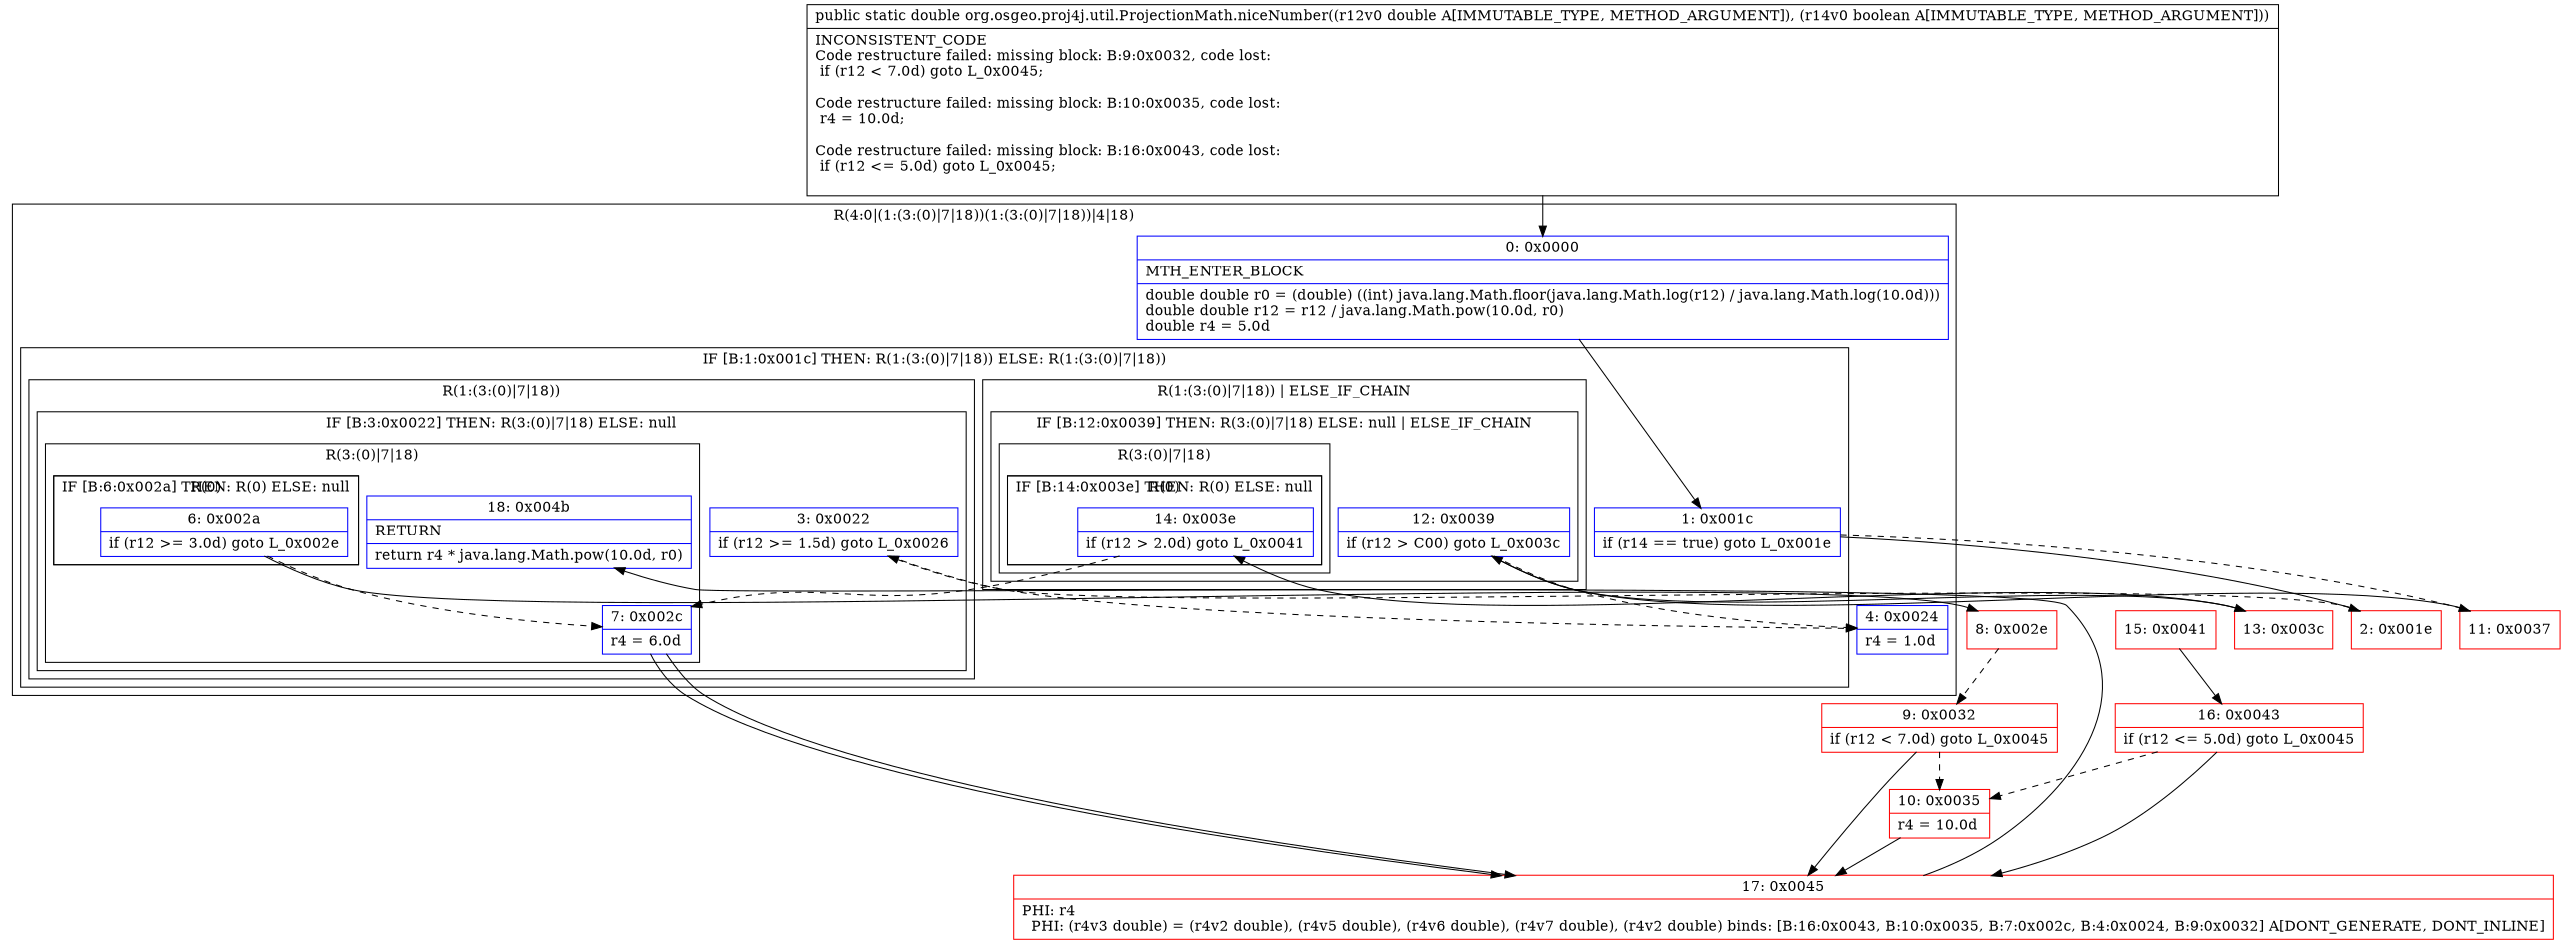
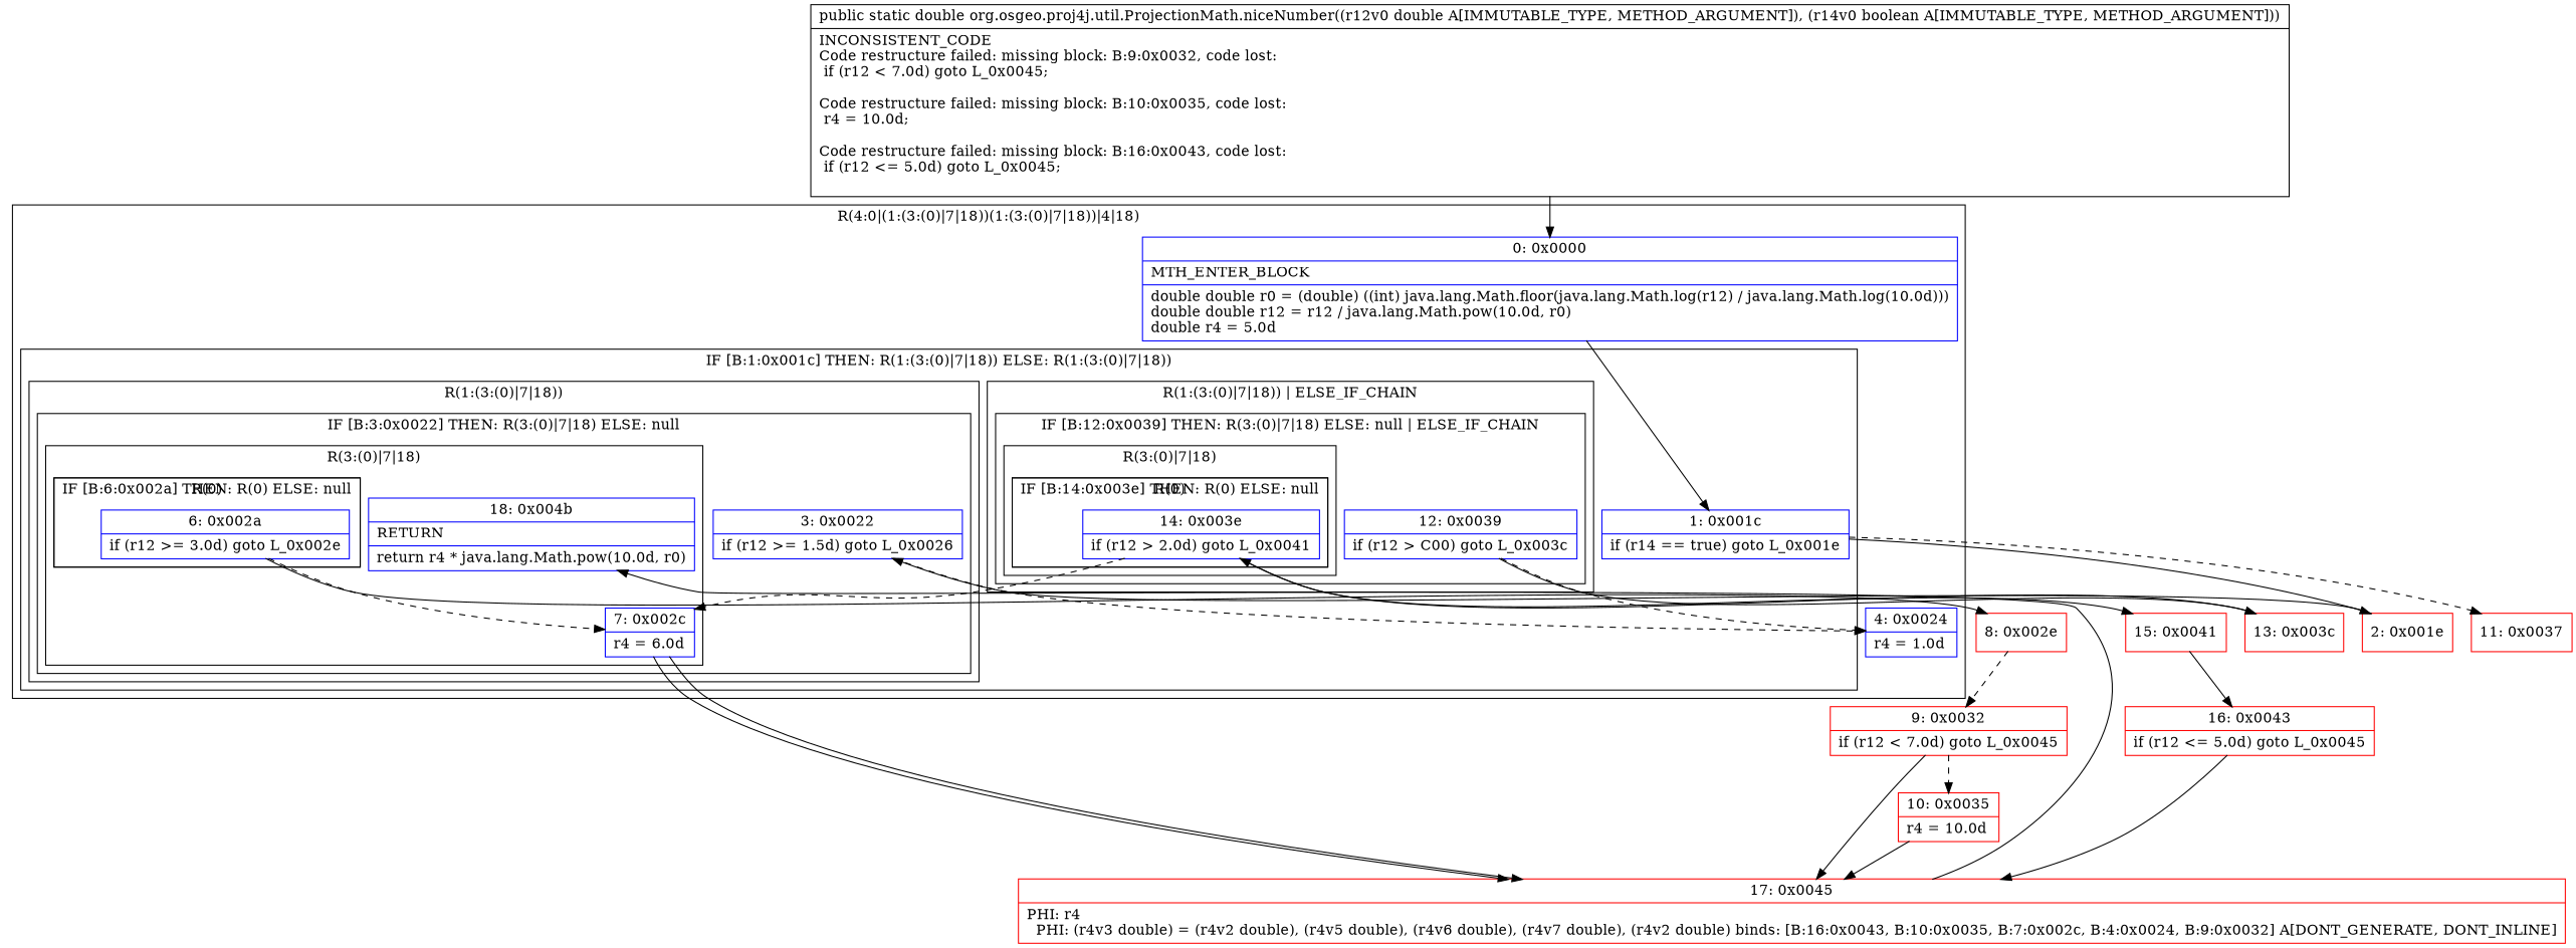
  digraph {
    node [color=blue shape=record]
    n1 [label="{6\:\ 0x002a|if (r12 \>= 3.0d) goto L_0x002e\l}"]
    n2 [label="{7\:\ 0x002c|r4 = 6.0d\l}"]
    n3 [label="{18\:\ 0x004b|RETURN\l|return r4 * java.lang.Math.pow(10.0d, r0)\l}"]
    n4 [label="{3\:\ 0x0022|if (r12 \>= 1.5d) goto L_0x0026\l}"]
    n5 [label="{14\:\ 0x003e|if (r12 \> 2.0d) goto L_0x0041\l}"]
    n6 [label="{12\:\ 0x0039|if (r12 \> C00) goto L_0x003c\l}"]
    n7 [label="{1\:\ 0x001c|if (r14 == true) goto L_0x001e\l}"]
    n8 [label="{0\:\ 0x0000|MTH_ENTER_BLOCK\l|double double r0 = (double) ((int) java.lang.Math.floor(java.lang.Math.log(r12) \/ java.lang.Math.log(10.0d)))\ldouble double r12 = r12 \/ java.lang.Math.pow(10.0d, r0)\ldouble r4 = 5.0d\l}"]
    n9 [label="{4\:\ 0x0024|r4 = 1.0d\l}"]
    n10 [color=red label="{8\:\ 0x002e}"]
    n11 [color=red label="{17\:\ 0x0045|PHI: r4 \l  PHI: (r4v3 double) = (r4v2 double), (r4v5 double), (r4v6 double), (r4v7 double), (r4v2 double) binds: [B:16:0x0043, B:10:0x0035, B:7:0x002c, B:4:0x0024, B:9:0x0032] A[DONT_GENERATE, DONT_INLINE]\l}"]
    n12 [color=red label="{15\:\ 0x0041}"]
    n13 [color=red label="{13\:\ 0x003c}"]
    n14 [color=red label="{2\:\ 0x001e}"]
    n15 [color=red label="{11\:\ 0x0037}"]
    n16 [color=red label="{9\:\ 0x0032|if (r12 \< 7.0d) goto L_0x0045\l}"]
    n17 [color=red label="{16\:\ 0x0043|if (r12 \<= 5.0d) goto L_0x0045\l}"]
    n18 [color=red label="{10\:\ 0x0035|r4 = 10.0d\l}"]
    n19 [label="{public static double org.osgeo.proj4j.util.ProjectionMath.niceNumber((r12v0 double A[IMMUTABLE_TYPE, METHOD_ARGUMENT]), (r14v0 boolean A[IMMUTABLE_TYPE, METHOD_ARGUMENT]))  | INCONSISTENT_CODE\lCode restructure failed: missing block: B:9:0x0032, code lost:\l    if (r12 \< 7.0d) goto L_0x0045;\l\lCode restructure failed: missing block: B:10:0x0035, code lost:\l    r4 = 10.0d;\l\lCode restructure failed: missing block: B:16:0x0043, code lost:\l    if (r12 \<= 5.0d) goto L_0x0045;\l\l}" color=""]
    subgraph cluster_1 {
      label="R(4:0|(1:(3:(0)|7|18))(1:(3:(0)|7|18))|4|18)"
      n8
      n9
      subgraph cluster_2 {
        label="IF [B:1:0x001c] THEN: R(1:(3:(0)|7|18)) ELSE: R(1:(3:(0)|7|18))"
        n7
        subgraph cluster_3 {
          label="R(1:(3:(0)|7|18))"
          subgraph cluster_4 {
            label="IF [B:3:0x0022] THEN: R(3:(0)|7|18) ELSE: null"
            n4
            subgraph cluster_5 {
              label="R(3:(0)|7|18)"
              n2
              n3
              subgraph cluster_6 {
                label="IF [B:6:0x002a] THEN: R(0) ELSE: null"
                n1
                subgraph cluster_7 {
                  label="R(0)"
                }
              }
            }
          }
        }
        subgraph cluster_8 {
          label="R(1:(3:(0)|7|18)) | ELSE_IF_CHAIN\l"
          subgraph cluster_9 {
            label="IF [B:12:0x0039] THEN: R(3:(0)|7|18) ELSE: null | ELSE_IF_CHAIN\l"
            n6
            subgraph cluster_10 {
              label="R(3:(0)|7|18)"
              subgraph cluster_11 {
                label="IF [B:14:0x003e] THEN: R(0) ELSE: null"
                n5
                subgraph cluster_12 {
                  label="R(0)"
                }
              }
            }
          }
        }
      }
    }
    n1 -> n2 [style=dashed]
    n1 -> n10
    n2 -> n11
    n2 -> n11
    n4 -> n9 [style=dashed]
    n5 -> n2 [style=dashed]
+   n5 -> n12
    n6 -> n9 [style=dashed]
    n6 -> n13
    n7 -> n14
    n7 -> n15 [style=dashed]
    n8 -> n7
    n10 -> n16 [style=dashed]
    n11 -> n3
    n12 -> n17
    n13 -> n5
-   n14 -> n4 [style=dashed]
-   n15 -> n6
+   n14 -> n4
    n16 -> n11
    n16 -> n18 [style=dashed]
    n17 -> n11
-   n17 -> n18 [style=dashed]
    n18 -> n11
    n19 -> n8
  }
